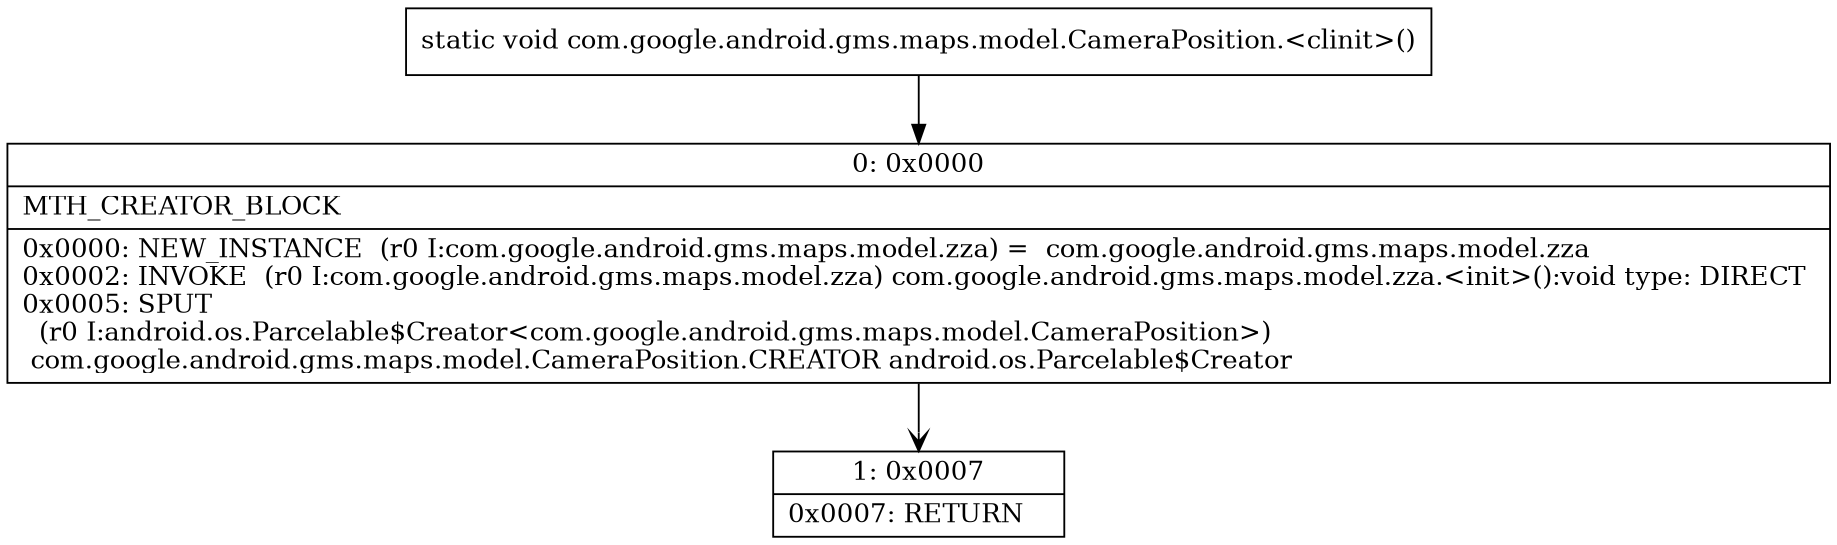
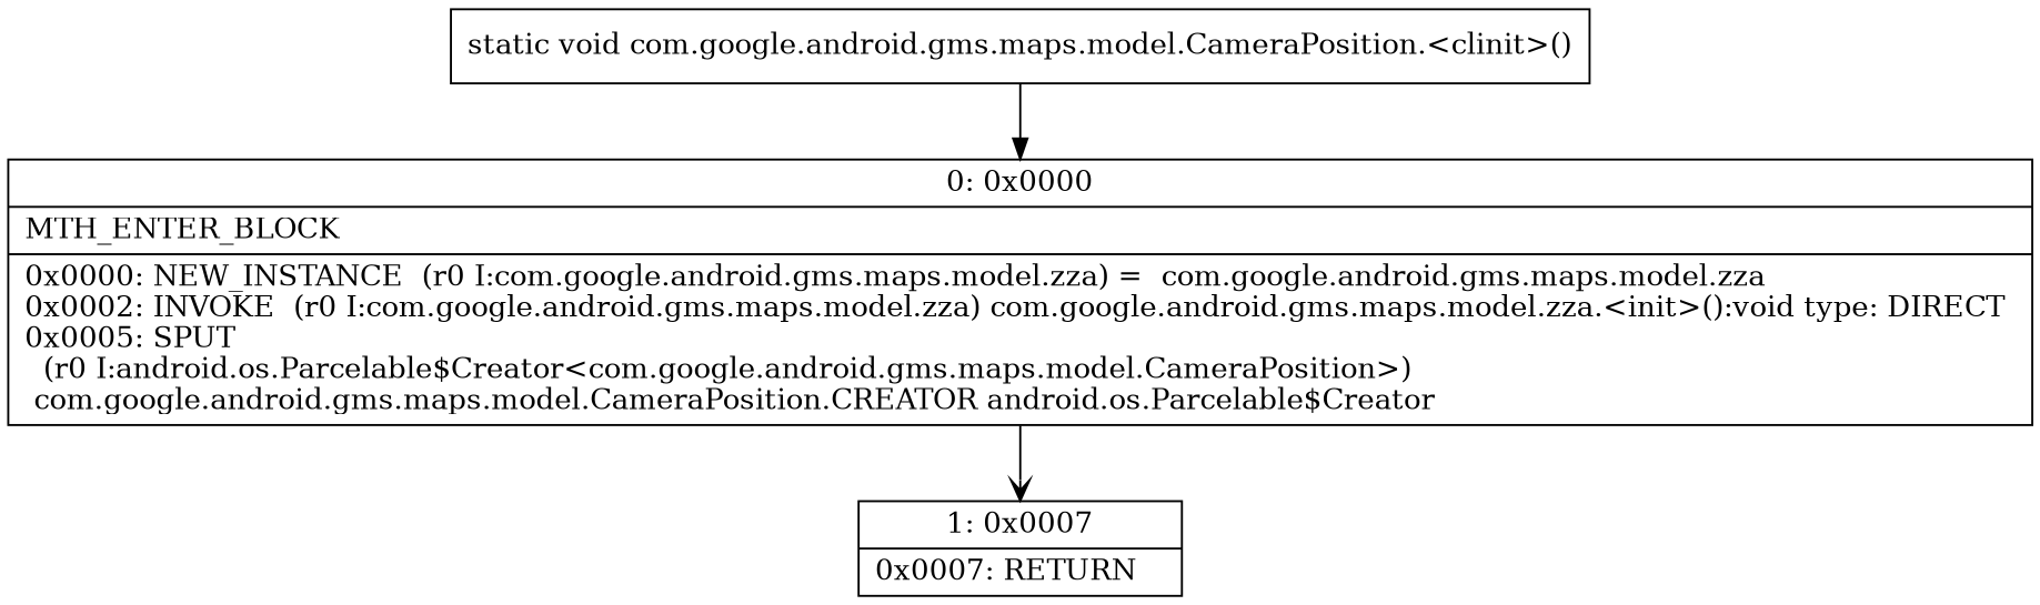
  digraph {
    node [shape=record]
-   n1 [label="{0\:\ 0x0000|MTH_CREATOR_BLOCK\l|0x0000: NEW_INSTANCE  (r0 I:com.google.android.gms.maps.model.zza) =  com.google.android.gms.maps.model.zza \l0x0002: INVOKE  (r0 I:com.google.android.gms.maps.model.zza) com.google.android.gms.maps.model.zza.\<init\>():void type: DIRECT \l0x0005: SPUT  \l  (r0 I:android.os.Parcelable$Creator\<com.google.android.gms.maps.model.CameraPosition\>)\l com.google.android.gms.maps.model.CameraPosition.CREATOR android.os.Parcelable$Creator \l}"]
+   n1 [label="{0\:\ 0x0000|MTH_ENTER_BLOCK\l|0x0000: NEW_INSTANCE  (r0 I:com.google.android.gms.maps.model.zza) =  com.google.android.gms.maps.model.zza \l0x0002: INVOKE  (r0 I:com.google.android.gms.maps.model.zza) com.google.android.gms.maps.model.zza.\<init\>():void type: DIRECT \l0x0005: SPUT  \l  (r0 I:android.os.Parcelable$Creator\<com.google.android.gms.maps.model.CameraPosition\>)\l com.google.android.gms.maps.model.CameraPosition.CREATOR android.os.Parcelable$Creator \l}"]
    n2 [label="{1\:\ 0x0007|0x0007: RETURN   \l}"]
    n3 [label="{static void com.google.android.gms.maps.model.CameraPosition.\<clinit\>() }"]
    n1 -> n2 [arrowhead=vee]
    n3 -> n1 [arrowhead=normal]
  }
